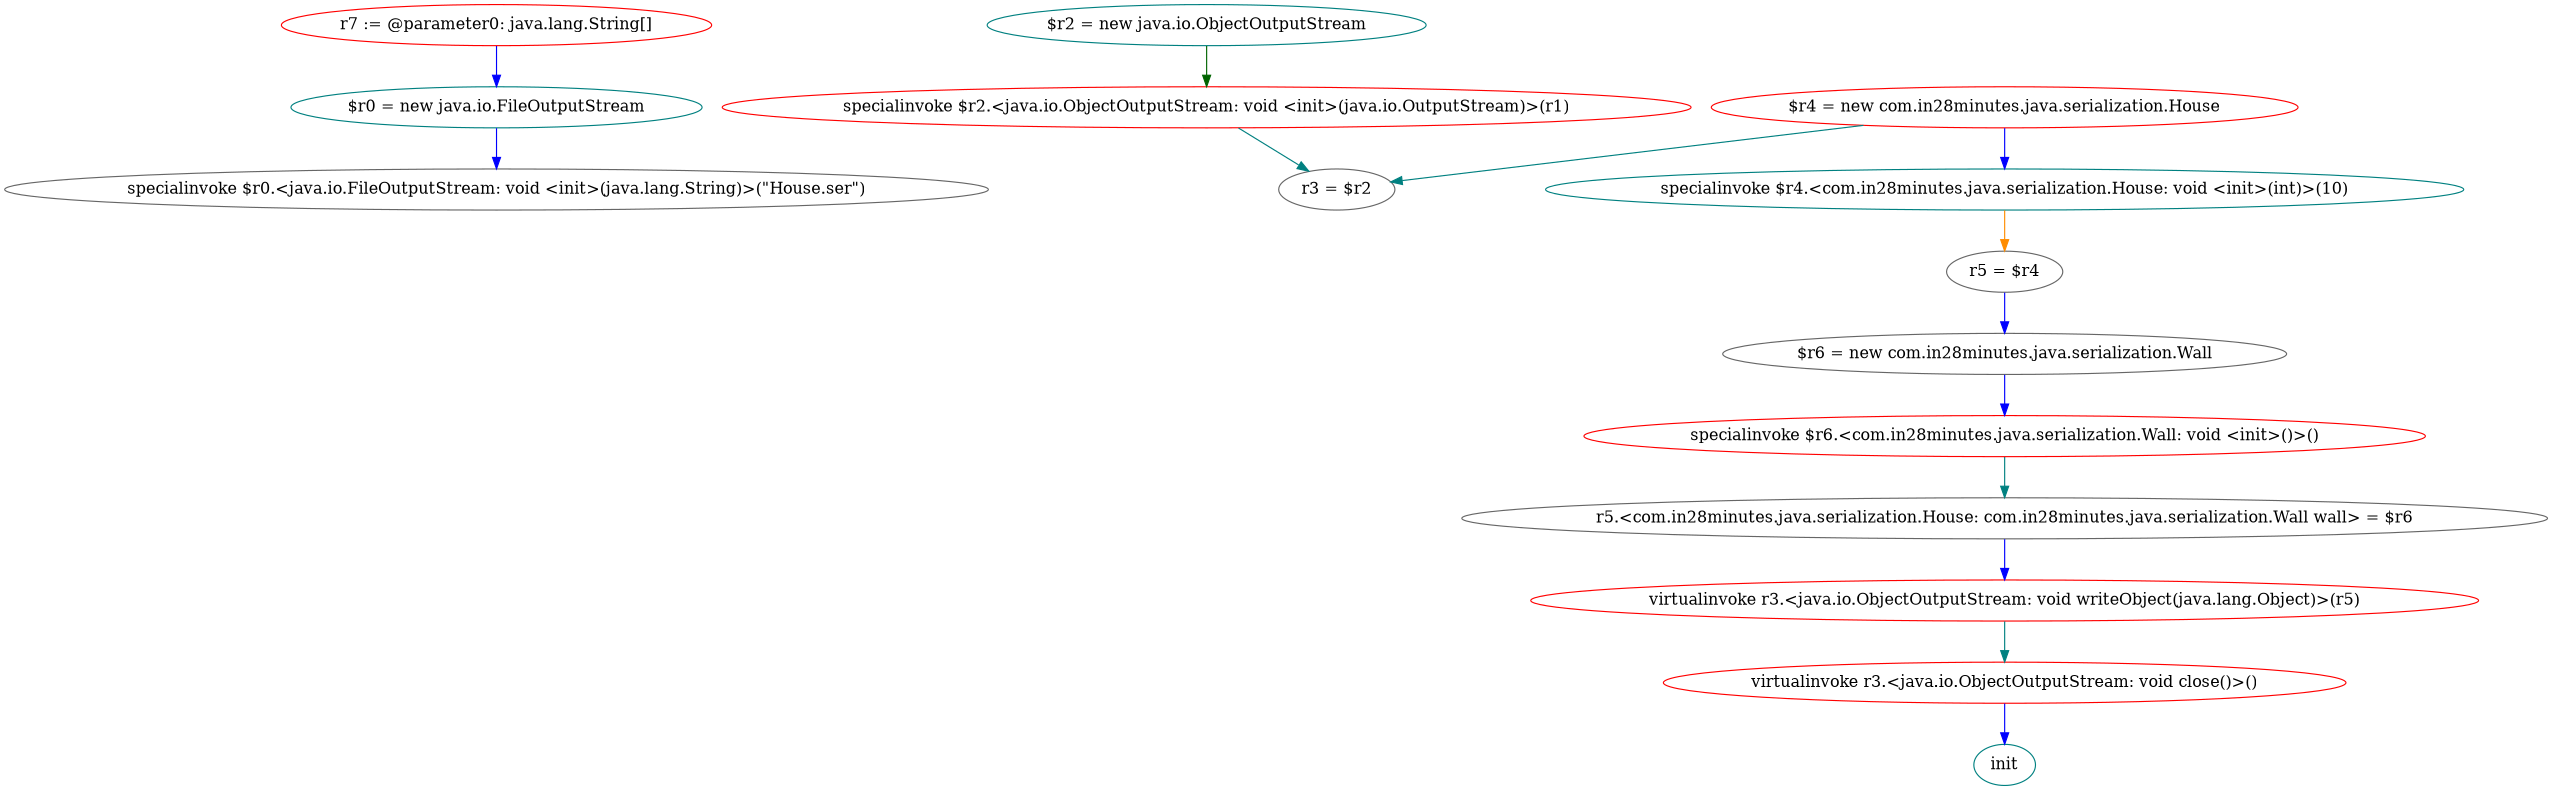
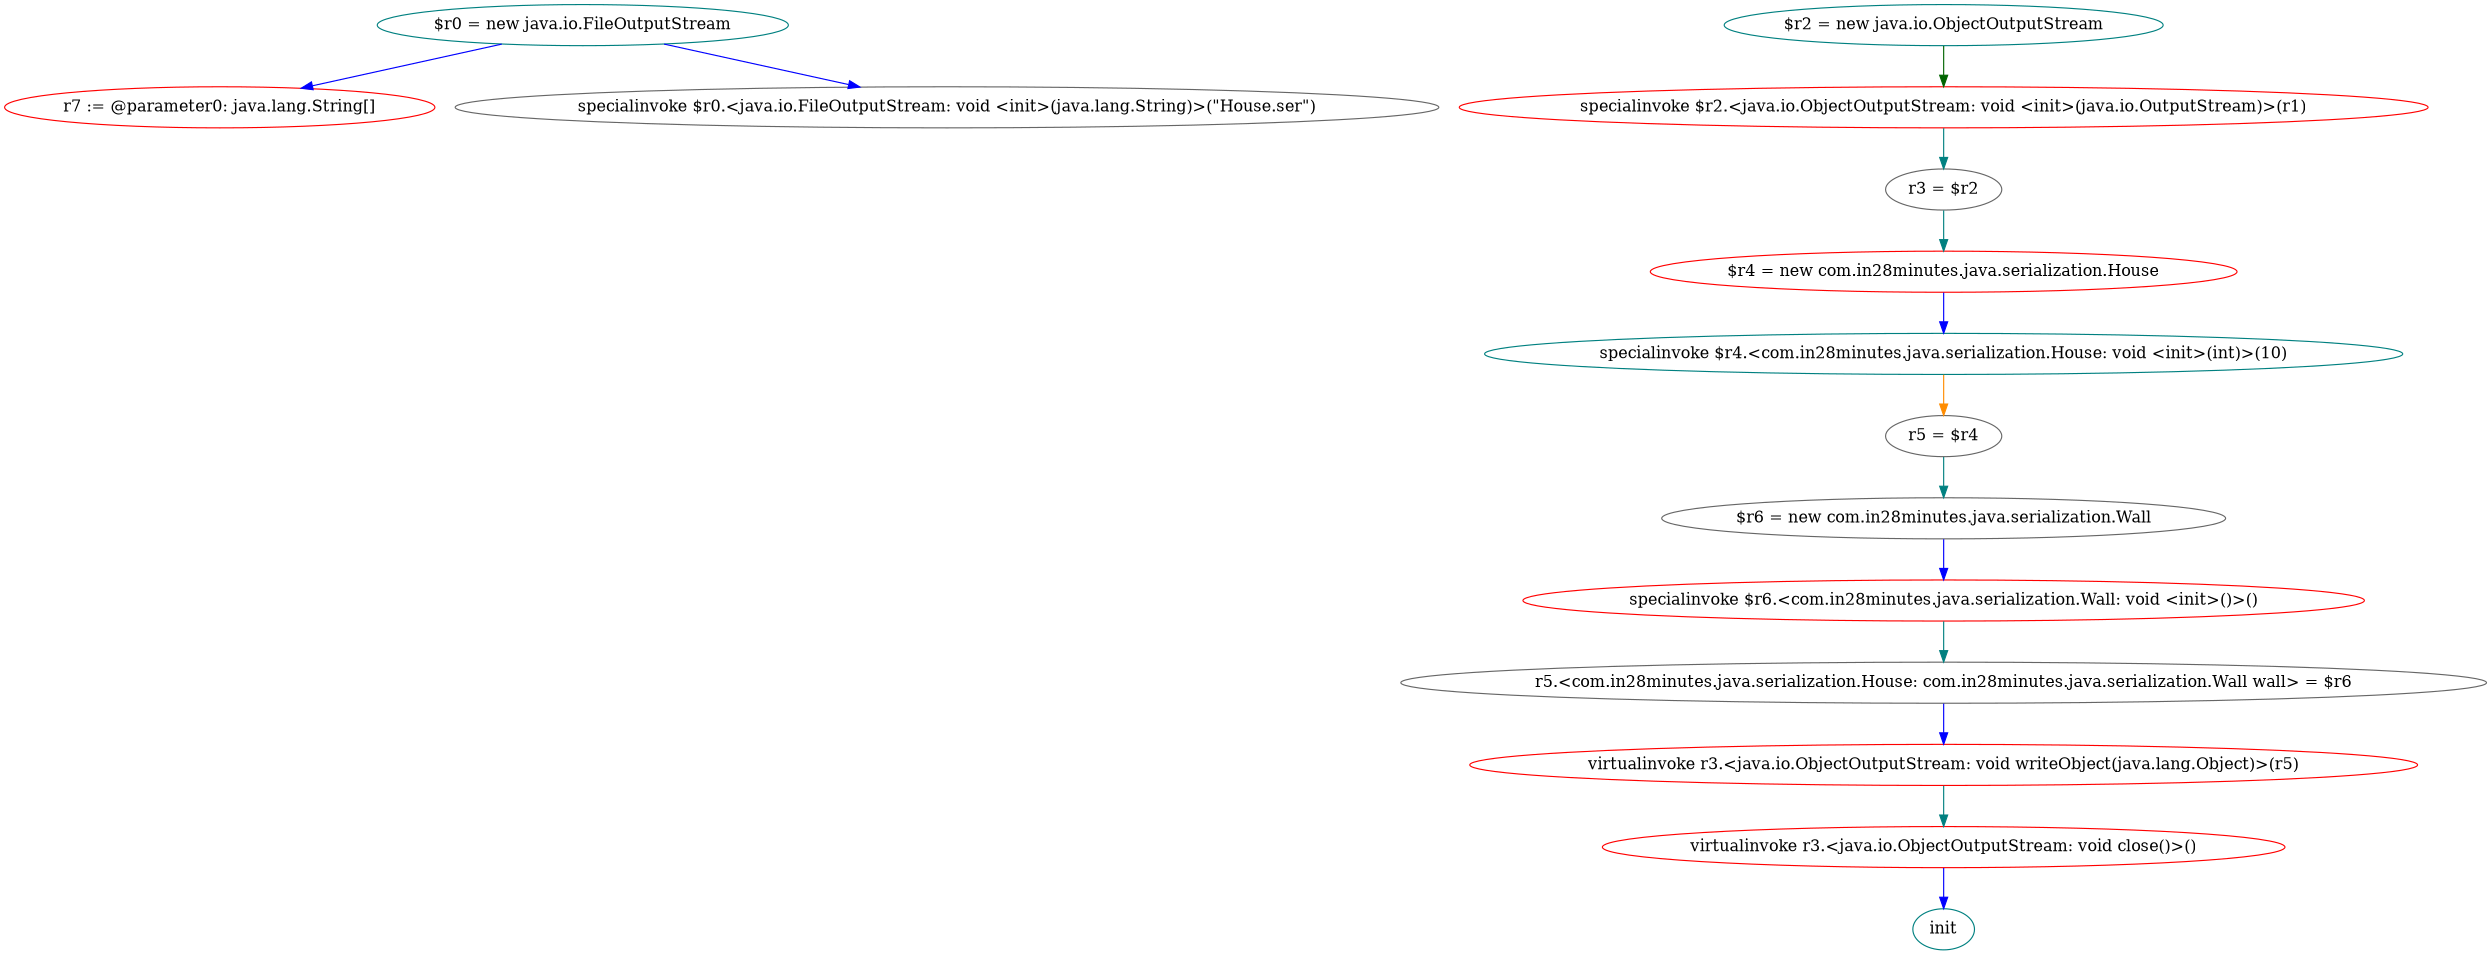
  digraph {
    node [color=red]
    edge [color=blue]
    "r7 := @parameter0: java.lang.String[]"
    "$r0 = new java.io.FileOutputStream" [color=teal]
    "specialinvoke $r0.<java.io.FileOutputStream: void <init>(java.lang.String)>(\"House.ser\")" [color=gray40]
    "specialinvoke $r2.<java.io.ObjectOutputStream: void <init>(java.io.OutputStream)>(r1)"
    "$r2 = new java.io.ObjectOutputStream" [color=teal]
    "r3 = $r2" [color=gray40]
    "$r4 = new com.in28minutes.java.serialization.House"
    "specialinvoke $r4.<com.in28minutes.java.serialization.House: void <init>(int)>(10)" [color=teal]
    "r5 = $r4" [color=gray40]
    "$r6 = new com.in28minutes.java.serialization.Wall" [color=gray40]
    "specialinvoke $r6.<com.in28minutes.java.serialization.Wall: void <init>()>()"
    "r5.<com.in28minutes.java.serialization.House: com.in28minutes.java.serialization.Wall wall> = $r6" [color=gray40]
    "virtualinvoke r3.<java.io.ObjectOutputStream: void writeObject(java.lang.Object)>(r5)"
    "virtualinvoke r3.<java.io.ObjectOutputStream: void close()>()"
    n15 [color=teal label=init]
-   "r7 := @parameter0: java.lang.String[]" -> "$r0 = new java.io.FileOutputStream"
+   "$r0 = new java.io.FileOutputStream" -> "r7 := @parameter0: java.lang.String[]"
    "$r0 = new java.io.FileOutputStream" -> "specialinvoke $r0.<java.io.FileOutputStream: void <init>(java.lang.String)>(\"House.ser\")"
    "specialinvoke $r2.<java.io.ObjectOutputStream: void <init>(java.io.OutputStream)>(r1)" -> "r3 = $r2" [color=teal]
    "$r2 = new java.io.ObjectOutputStream" -> "specialinvoke $r2.<java.io.ObjectOutputStream: void <init>(java.io.OutputStream)>(r1)" [color=darkgreen]
-   "$r4 = new com.in28minutes.java.serialization.House" -> "r3 = $r2" [color=teal]
+   "r3 = $r2" -> "$r4 = new com.in28minutes.java.serialization.House" [color=teal]
    "$r4 = new com.in28minutes.java.serialization.House" -> "specialinvoke $r4.<com.in28minutes.java.serialization.House: void <init>(int)>(10)"
    "specialinvoke $r4.<com.in28minutes.java.serialization.House: void <init>(int)>(10)" -> "r5 = $r4" [color=darkorange]
-   "r5 = $r4" -> "$r6 = new com.in28minutes.java.serialization.Wall"
+   "r5 = $r4" -> "$r6 = new com.in28minutes.java.serialization.Wall" [color=teal]
    "$r6 = new com.in28minutes.java.serialization.Wall" -> "specialinvoke $r6.<com.in28minutes.java.serialization.Wall: void <init>()>()"
    "specialinvoke $r6.<com.in28minutes.java.serialization.Wall: void <init>()>()" -> "r5.<com.in28minutes.java.serialization.House: com.in28minutes.java.serialization.Wall wall> = $r6" [color=teal]
    "r5.<com.in28minutes.java.serialization.House: com.in28minutes.java.serialization.Wall wall> = $r6" -> "virtualinvoke r3.<java.io.ObjectOutputStream: void writeObject(java.lang.Object)>(r5)"
    "virtualinvoke r3.<java.io.ObjectOutputStream: void writeObject(java.lang.Object)>(r5)" -> "virtualinvoke r3.<java.io.ObjectOutputStream: void close()>()" [color=teal]
    "virtualinvoke r3.<java.io.ObjectOutputStream: void close()>()" -> n15
  }
